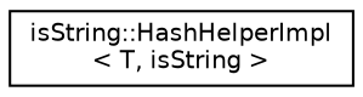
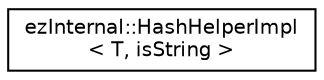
  digraph {
    rankdir=LR
-   n1 [color=black fillcolor=white fontname=Helvetica fontsize=10 height=0.2 label="isString::HashHelperImpl\l\< T, isString \>" shape=record style=filled width=0.4]
+   n1 [color=black fillcolor=white fontname=Helvetica fontsize=10 height=0.2 label="ezInternal::HashHelperImpl\l\< T, isString \>" shape=record style=filled width=0.4]
  }
